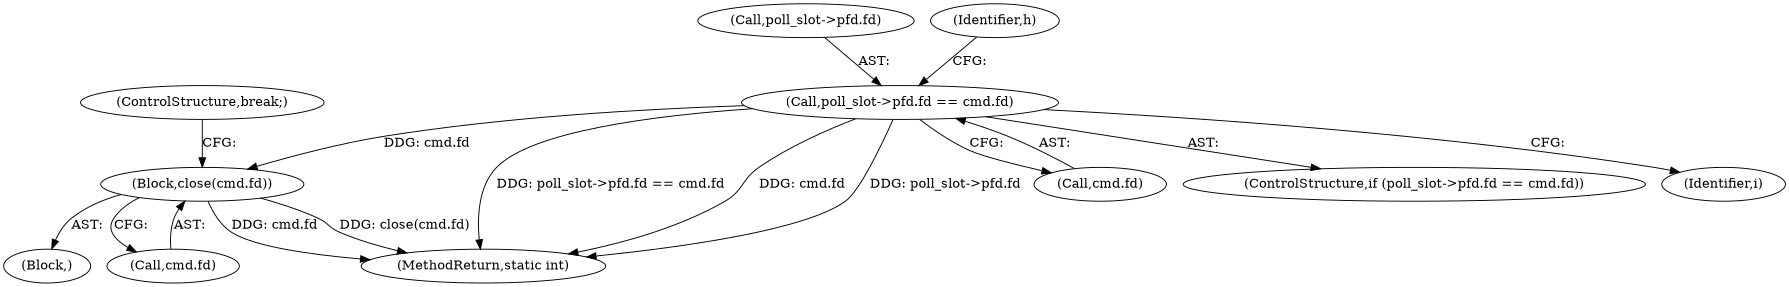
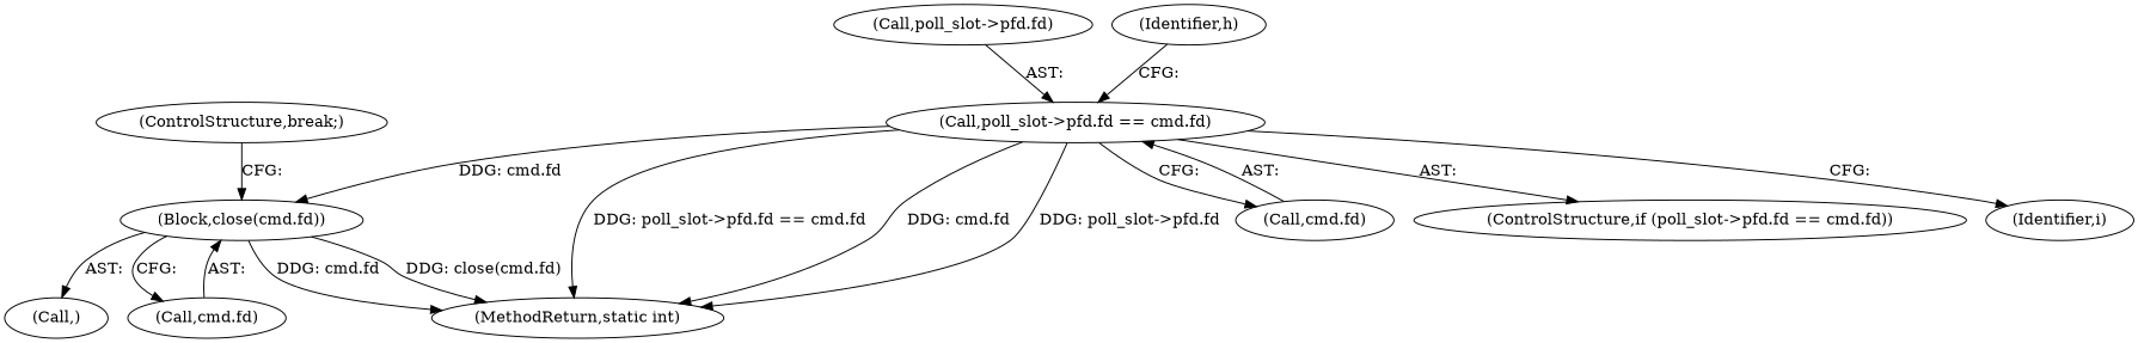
  digraph {
    n1 [label="(Call,poll_slot->pfd.fd == cmd.fd)"]
    n2 [label="(Block,close(cmd.fd))"]
    n3 [label="(MethodReturn,static int)"]
    n4 [label="(Call,cmd.fd)"]
    n5 [label="(ControlStructure,if (poll_slot->pfd.fd == cmd.fd))"]
    n6 [label="(Identifier,i)"]
-   n7 [label="(Block,)"]
+   n7 [label="(Call,)"]
    n8 [label="(Call,cmd.fd)"]
    n9 [label="(ControlStructure,break;)"]
    n10 [label="(Call,poll_slot->pfd.fd)"]
    n11 [label="(Identifier,h)"]
    n1 -> n2 [label="DDG: cmd.fd"]
    n1 -> n3 [label="DDG: poll_slot->pfd.fd == cmd.fd"]
    n1 -> n3 [label="DDG: cmd.fd"]
    n1 -> n3 [label="DDG: poll_slot->pfd.fd"]
    n1 -> n4 [label="CFG: "]
    n1 -> n5 [label="AST: "]
    n1 -> n6 [label="CFG: "]
    n2 -> n3 [label="DDG: cmd.fd"]
    n2 -> n3 [label="DDG: close(cmd.fd)"]
    n2 -> n7 [label="AST: "]
    n2 -> n8 [label="CFG: "]
    n4 -> n1 [label="AST: "]
    n8 -> n2 [label="AST: "]
    n9 -> n2 [label="CFG: "]
    n10 -> n1 [label="AST: "]
    n11 -> n1 [label="CFG: "]
  }
